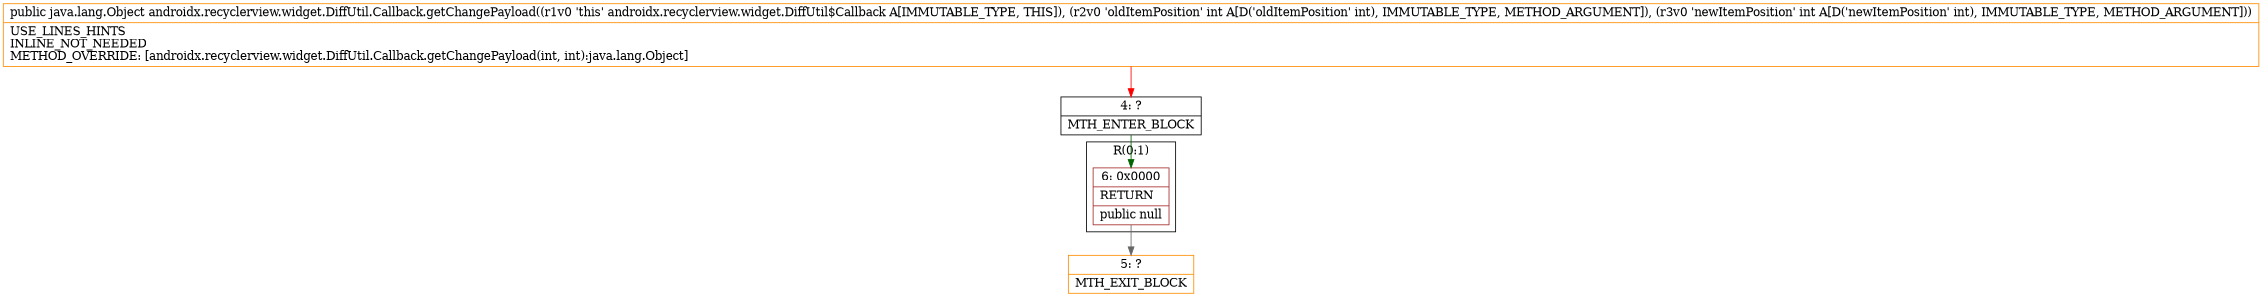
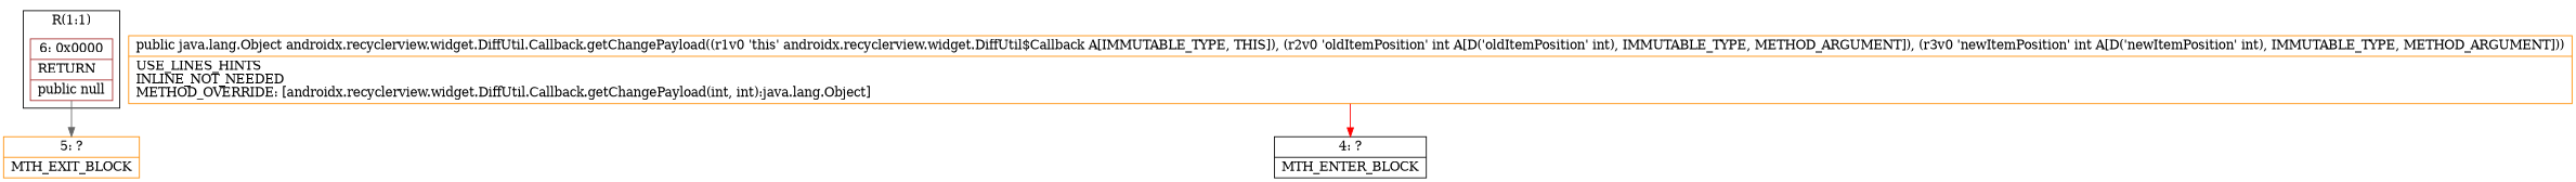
  digraph {
    node [color=darkorange shape=record]
    n1 [color=brown label="{6\:\ 0x0000|RETURN\l|public null\l}"]
    n2 [label="{5\:\ ?|MTH_EXIT_BLOCK\l}"]
    n3 [color=black label="{4\:\ ?|MTH_ENTER_BLOCK\l}"]
    n4 [label="{public java.lang.Object androidx.recyclerview.widget.DiffUtil.Callback.getChangePayload((r1v0 'this' androidx.recyclerview.widget.DiffUtil$Callback A[IMMUTABLE_TYPE, THIS]), (r2v0 'oldItemPosition' int A[D('oldItemPosition' int), IMMUTABLE_TYPE, METHOD_ARGUMENT]), (r3v0 'newItemPosition' int A[D('newItemPosition' int), IMMUTABLE_TYPE, METHOD_ARGUMENT]))  | USE_LINES_HINTS\lINLINE_NOT_NEEDED\lMETHOD_OVERRIDE: [androidx.recyclerview.widget.DiffUtil.Callback.getChangePayload(int, int):java.lang.Object]\l}"]
    subgraph cluster_1 {
-     label="R(0:1)"
+     label="R(1:1)"
      n1
    }
    n1 -> n2 [color=gray40]
-   n3 -> n1 [color=darkgreen]
    n4 -> n3 [color=red]
  }
